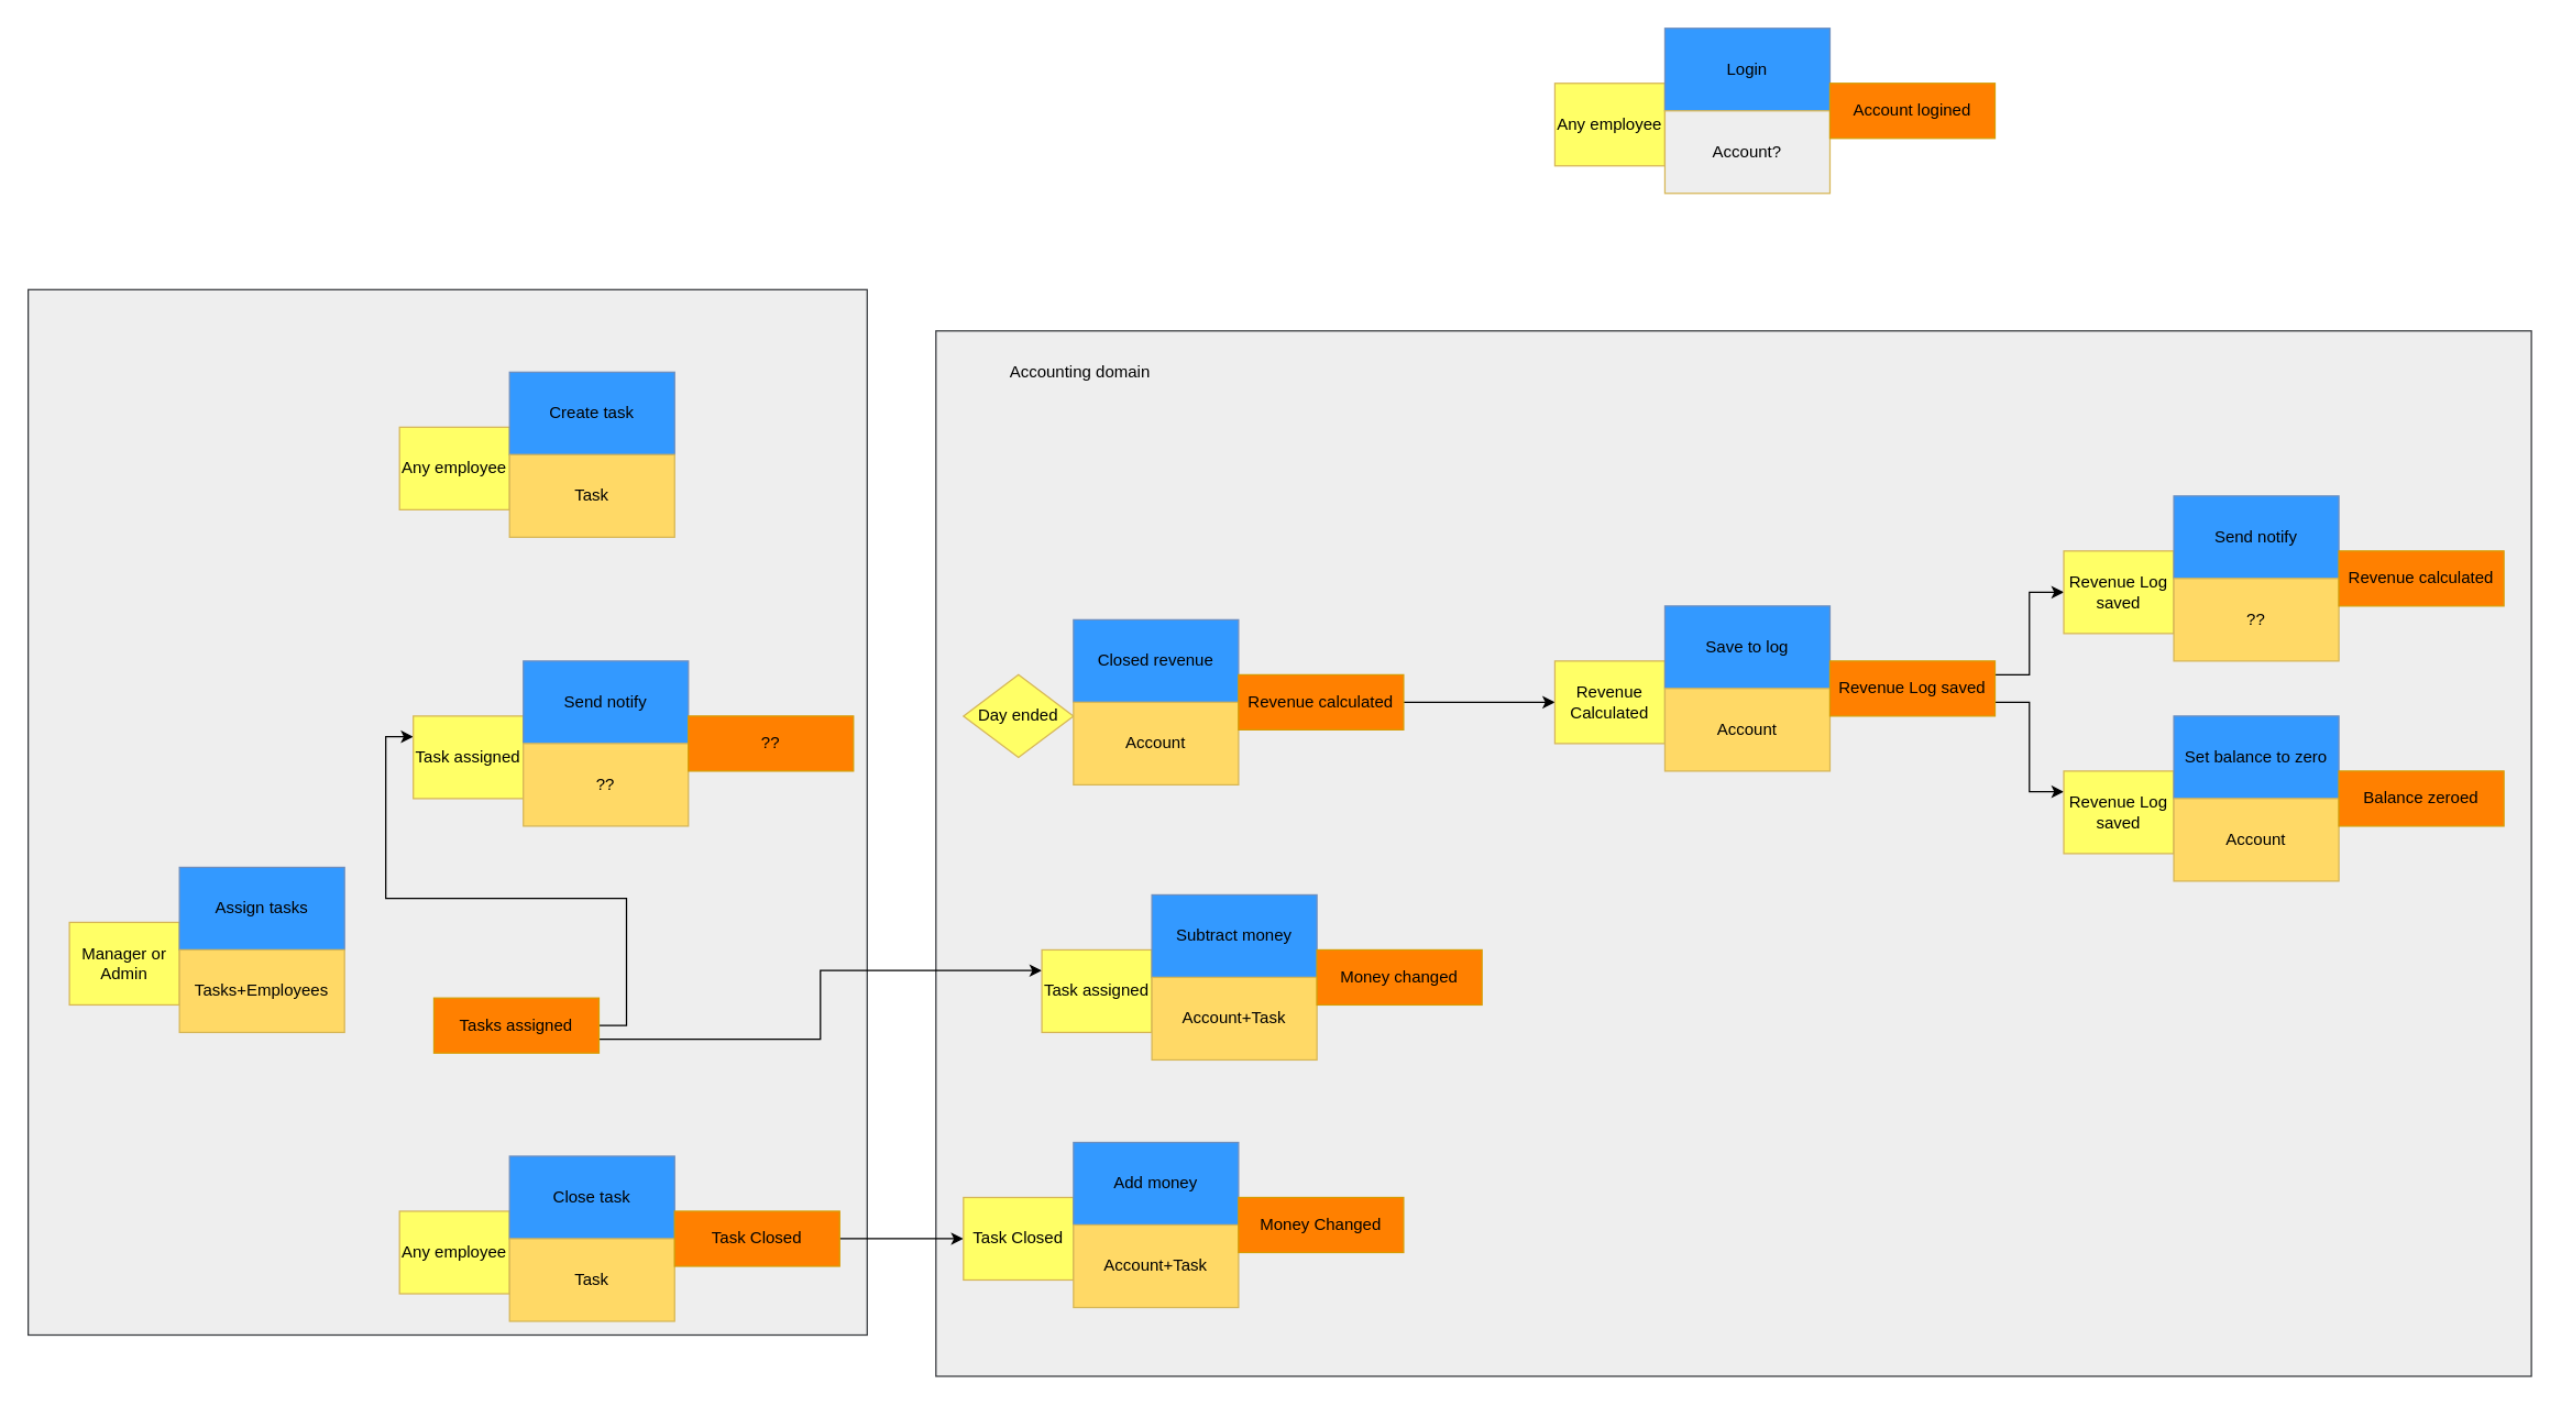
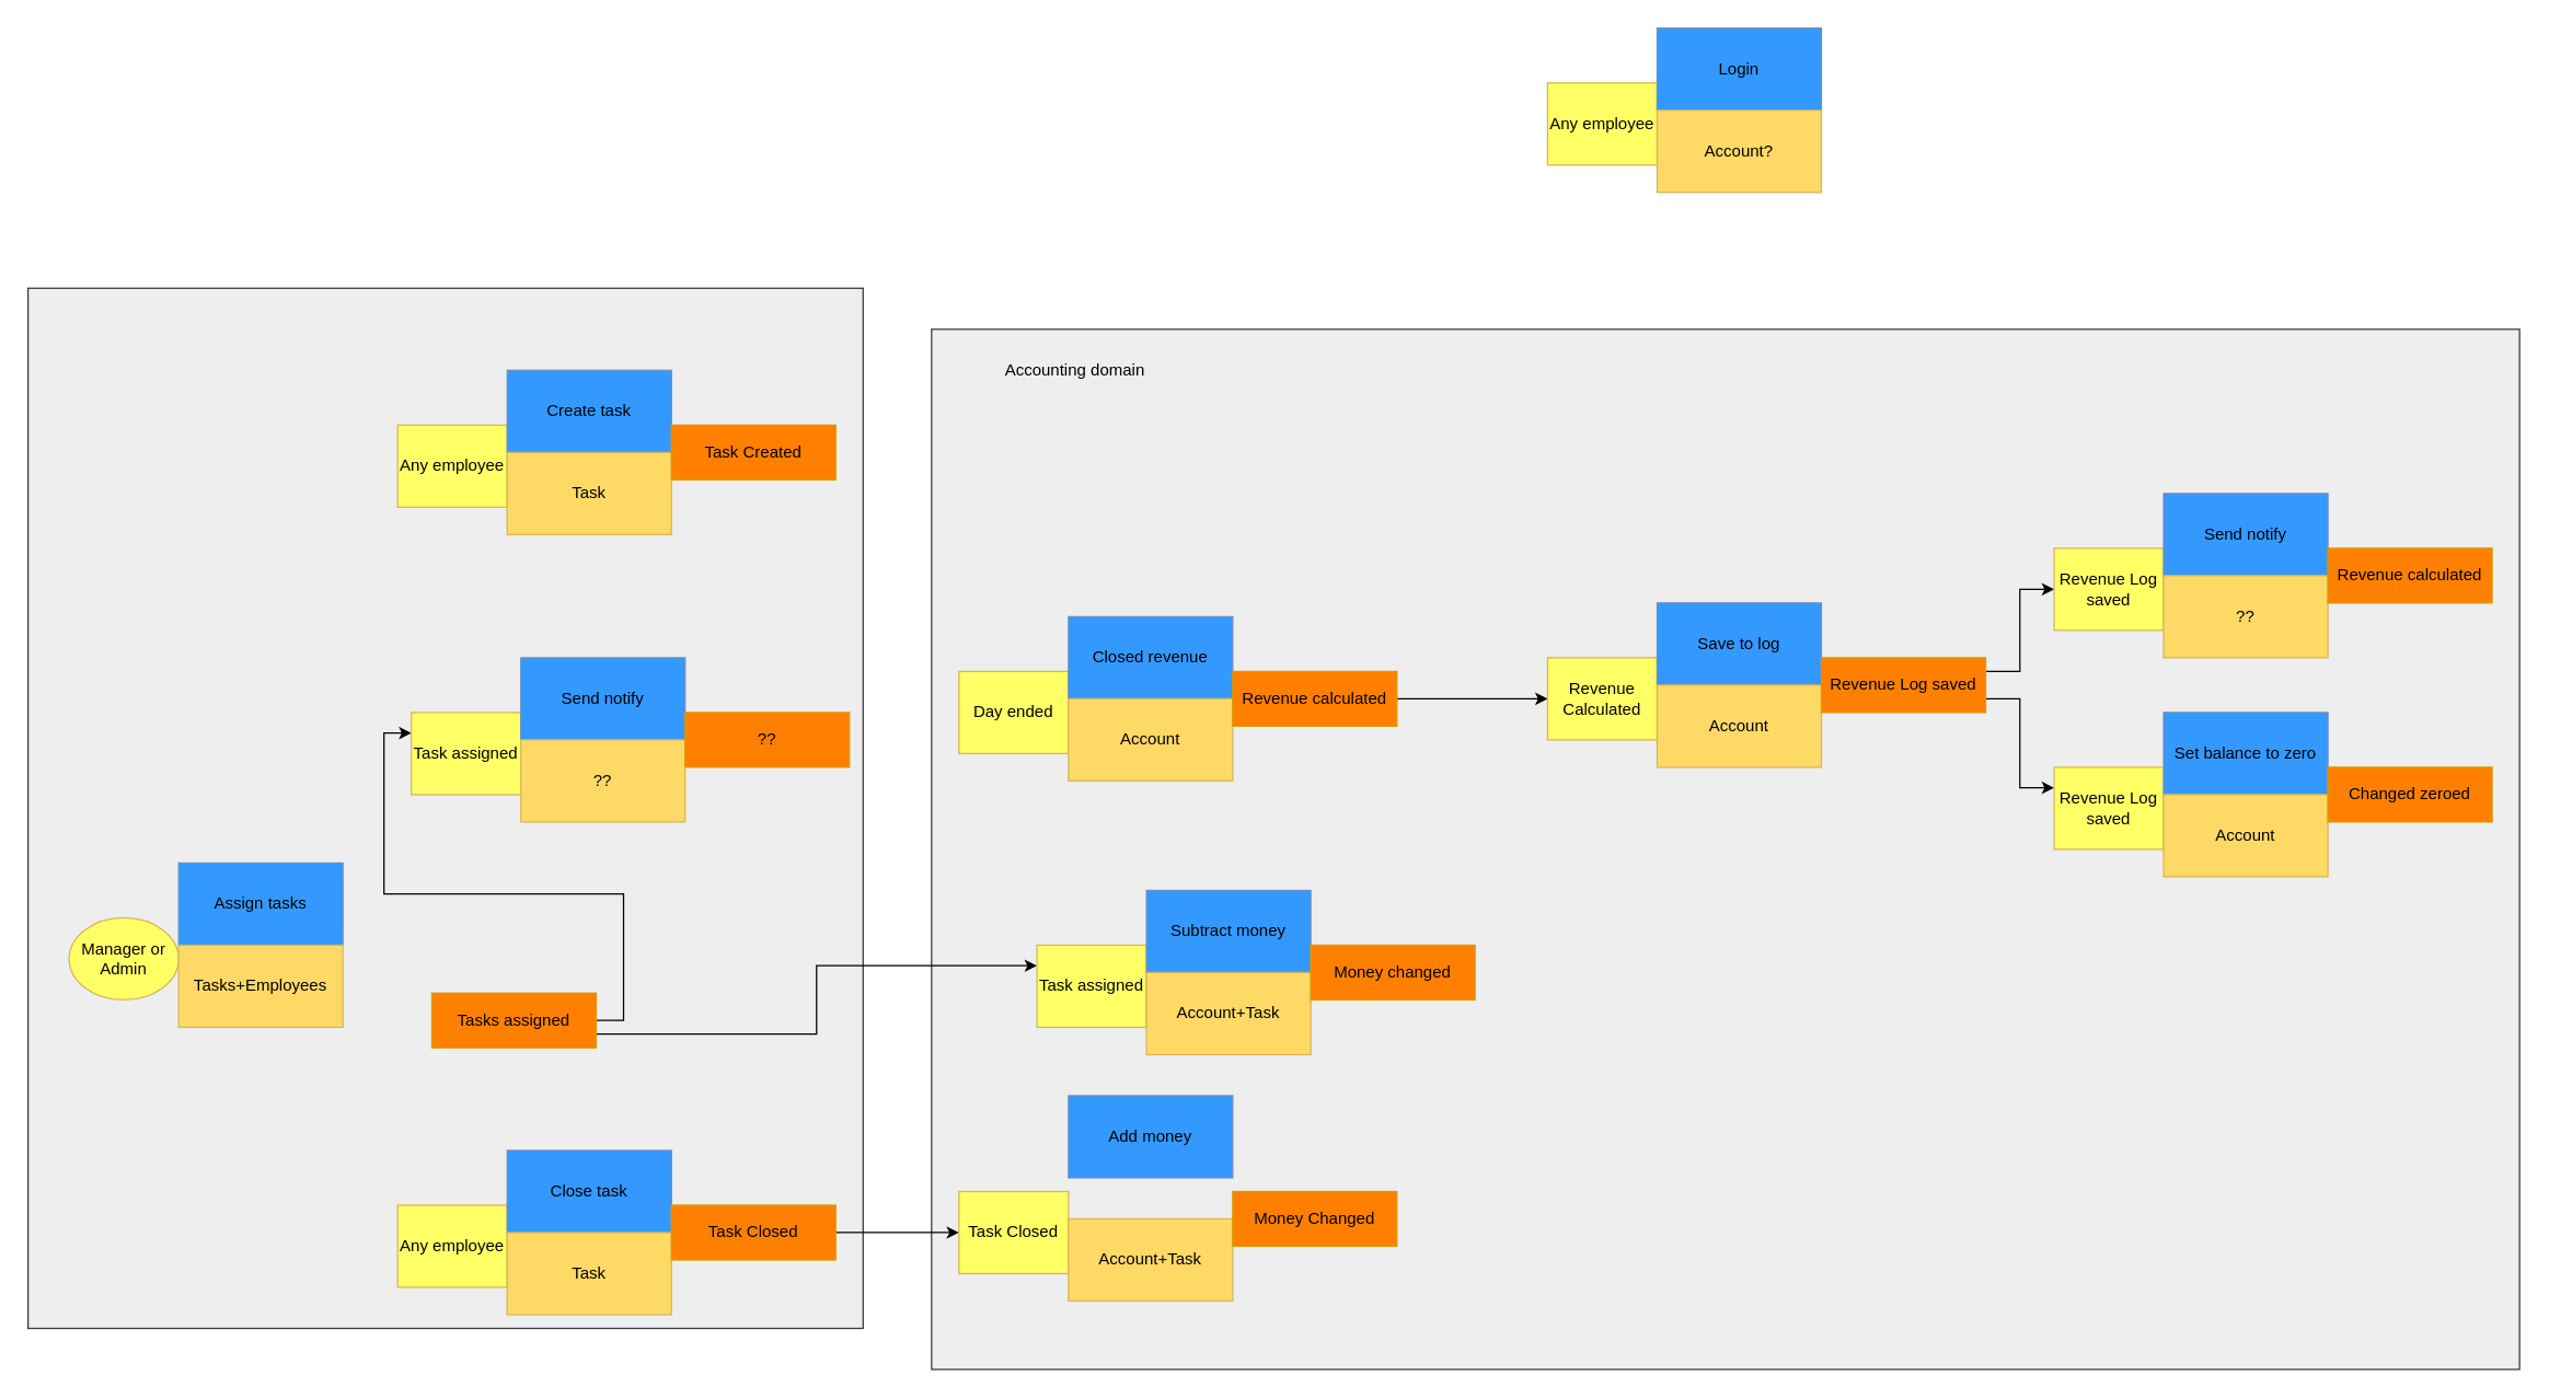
  <mxCell id="0" />
  <mxCell id="1" parent="0" />
  <mxCell id="2" value="" style="rounded=0;whiteSpace=wrap;html=1;fillColor=#eeeeee;strokeColor=#36393d;" parent="1" vertex="1"><mxGeometry x="680" y="240" width="1160" height="760" as="geometry" /></mxCell>
  <mxCell id="3" value="" style="rounded=0;whiteSpace=wrap;html=1;fillColor=#eeeeee;strokeColor=#36393d;" parent="1" vertex="1"><mxGeometry x="20" y="210" width="610" height="760" as="geometry" /></mxCell>
  <mxCell id="4" value="Any employee" style="rounded=0;whiteSpace=wrap;html=1;strokeColor=#d6b656;fillColor=#FFFF66;" parent="1" vertex="1"><mxGeometry x="290" y="310" width="80" height="60" as="geometry" /></mxCell>
  <mxCell id="5" value="Create task" style="rounded=0;whiteSpace=wrap;html=1;strokeColor=#6c8ebf;fillColor=#3399FF;" parent="1" vertex="1"><mxGeometry x="370" y="270" width="120" height="60" as="geometry" /></mxCell>
  <mxCell id="6" value="Task" style="rounded=0;whiteSpace=wrap;html=1;strokeColor=#d6b656;fillColor=#FFD966;" parent="1" vertex="1"><mxGeometry x="370" y="330" width="120" height="60" as="geometry" /></mxCell>
- <mxCell id="8" value="Manager or &lt;br&gt;Admin" style="rounded=0;whiteSpace=wrap;html=1;strokeColor=#d6b656;fillColor=#FFFF66;" parent="1" vertex="1"><mxGeometry x="50" y="670" width="80" height="60" as="geometry" /></mxCell>
+ <mxCell id="7" value="Task Created" style="rounded=0;whiteSpace=wrap;html=1;strokeColor=#d79b00;fillColor=#FF8000;" parent="1" vertex="1"><mxGeometry x="490" y="310" width="120" height="40" as="geometry" /></mxCell>
+ <mxCell id="8" value="Manager or &lt;br&gt;Admin" style="ellipse;whiteSpace=wrap;html=1;strokeColor=#d6b656;fillColor=#FFFF66;" parent="1" vertex="1"><mxGeometry x="50" y="670" width="80" height="60" as="geometry" /></mxCell>
  <mxCell id="9" value="Assign tasks" style="rounded=0;whiteSpace=wrap;html=1;strokeColor=#6c8ebf;fillColor=#3399FF;" parent="1" vertex="1"><mxGeometry x="130" y="630" width="120" height="60" as="geometry" /></mxCell>
  <mxCell id="10" value="Tasks+Employees" style="rounded=0;whiteSpace=wrap;html=1;strokeColor=#d6b656;fillColor=#FFD966;" parent="1" vertex="1"><mxGeometry x="130" y="690" width="120" height="60" as="geometry" /></mxCell>
  <mxCell id="11" style="edgeStyle=orthogonalEdgeStyle;rounded=0;orthogonalLoop=1;jettySize=auto;html=1;exitX=1;exitY=0.5;exitDx=0;exitDy=0;entryX=0;entryY=0.25;entryDx=0;entryDy=0;" parent="1" source="13" target="19" edge="1"><mxGeometry relative="1" as="geometry" /></mxCell>
  <mxCell id="12" style="edgeStyle=orthogonalEdgeStyle;rounded=0;orthogonalLoop=1;jettySize=auto;html=1;exitX=1;exitY=0.75;exitDx=0;exitDy=0;entryX=0;entryY=0.25;entryDx=0;entryDy=0;" parent="1" source="13" target="23" edge="1"><mxGeometry relative="1" as="geometry" /></mxCell>
  <mxCell id="13" value="Tasks assigned" style="rounded=0;whiteSpace=wrap;html=1;strokeColor=#d79b00;fillColor=#FF8000;" parent="1" vertex="1"><mxGeometry x="315" y="725" width="120" height="40" as="geometry" /></mxCell>
  <mxCell id="14" value="Any employee" style="rounded=0;whiteSpace=wrap;html=1;strokeColor=#d6b656;fillColor=#FFFF66;" parent="1" vertex="1"><mxGeometry x="290" y="880" width="80" height="60" as="geometry" /></mxCell>
  <mxCell id="15" value="Close task" style="rounded=0;whiteSpace=wrap;html=1;strokeColor=#6c8ebf;fillColor=#3399FF;" parent="1" vertex="1"><mxGeometry x="370" y="840" width="120" height="60" as="geometry" /></mxCell>
  <mxCell id="16" value="Task" style="rounded=0;whiteSpace=wrap;html=1;strokeColor=#d6b656;fillColor=#FFD966;" parent="1" vertex="1"><mxGeometry x="370" y="900" width="120" height="60" as="geometry" /></mxCell>
  <mxCell id="17" style="edgeStyle=orthogonalEdgeStyle;rounded=0;orthogonalLoop=1;jettySize=auto;html=1;exitX=1;exitY=0.5;exitDx=0;exitDy=0;entryX=0;entryY=0.5;entryDx=0;entryDy=0;" parent="1" source="18" target="27" edge="1"><mxGeometry relative="1" as="geometry" /></mxCell>
  <mxCell id="18" value="Task Closed" style="rounded=0;whiteSpace=wrap;html=1;strokeColor=#d79b00;fillColor=#FF8000;" parent="1" vertex="1"><mxGeometry x="490" y="880" width="120" height="40" as="geometry" /></mxCell>
  <mxCell id="19" value="Task assigned" style="rounded=0;whiteSpace=wrap;html=1;strokeColor=#d6b656;fillColor=#FFFF66;" parent="1" vertex="1"><mxGeometry x="300" y="520" width="80" height="60" as="geometry" /></mxCell>
  <mxCell id="20" value="Send notify" style="rounded=0;whiteSpace=wrap;html=1;strokeColor=#6c8ebf;fillColor=#3399FF;" parent="1" vertex="1"><mxGeometry x="380" y="480" width="120" height="60" as="geometry" /></mxCell>
  <mxCell id="21" value="??" style="rounded=0;whiteSpace=wrap;html=1;strokeColor=#d6b656;fillColor=#FFD966;" parent="1" vertex="1"><mxGeometry x="380" y="540" width="120" height="60" as="geometry" /></mxCell>
  <mxCell id="22" value="??" style="rounded=0;whiteSpace=wrap;html=1;strokeColor=#d79b00;fillColor=#FF8000;" parent="1" vertex="1"><mxGeometry x="500" y="520" width="120" height="40" as="geometry" /></mxCell>
  <mxCell id="23" value="Task assigned" style="rounded=0;whiteSpace=wrap;html=1;strokeColor=#d6b656;fillColor=#FFFF66;" parent="1" vertex="1"><mxGeometry x="757" y="690" width="80" height="60" as="geometry" /></mxCell>
  <mxCell id="24" value="Subtract money" style="rounded=0;whiteSpace=wrap;html=1;strokeColor=#6c8ebf;fillColor=#3399FF;" parent="1" vertex="1"><mxGeometry x="837" y="650" width="120" height="60" as="geometry" /></mxCell>
  <mxCell id="25" value="Account+Task" style="rounded=0;whiteSpace=wrap;html=1;strokeColor=#d6b656;fillColor=#FFD966;" parent="1" vertex="1"><mxGeometry x="837" y="710" width="120" height="60" as="geometry" /></mxCell>
  <mxCell id="26" value="Money changed" style="rounded=0;whiteSpace=wrap;html=1;strokeColor=#d79b00;fillColor=#FF8000;" parent="1" vertex="1"><mxGeometry x="957" y="690" width="120" height="40" as="geometry" /></mxCell>
  <mxCell id="27" value="Task Closed" style="rounded=0;whiteSpace=wrap;html=1;strokeColor=#d6b656;fillColor=#FFFF66;" parent="1" vertex="1"><mxGeometry x="700" y="870" width="80" height="60" as="geometry" /></mxCell>
- <mxCell id="28" value="Add money" style="rounded=0;whiteSpace=wrap;html=1;strokeColor=#6c8ebf;fillColor=#3399FF;" parent="1" vertex="1"><mxGeometry x="780" y="830" width="120" height="60" as="geometry" /></mxCell>
+ <mxCell id="28" value="Add money" style="rounded=0;whiteSpace=wrap;html=1;strokeColor=#6c8ebf;fillColor=#3399FF;" parent="1" vertex="1"><mxGeometry x="780" y="800" width="120" height="60" as="geometry" /></mxCell>
  <mxCell id="29" value="Account+Task" style="rounded=0;whiteSpace=wrap;html=1;strokeColor=#d6b656;fillColor=#FFD966;" parent="1" vertex="1"><mxGeometry x="780" y="890" width="120" height="60" as="geometry" /></mxCell>
  <mxCell id="30" value="Money Changed" style="rounded=0;whiteSpace=wrap;html=1;strokeColor=#d79b00;fillColor=#FF8000;" parent="1" vertex="1"><mxGeometry x="900" y="870" width="120" height="40" as="geometry" /></mxCell>
- <mxCell id="31" value="Day ended" style="rhombus;whiteSpace=wrap;html=1;strokeColor=#d6b656;fillColor=#FFFF66;" parent="1" vertex="1"><mxGeometry x="700" y="490" width="80" height="60" as="geometry" /></mxCell>
+ <mxCell id="31" value="Day ended" style="rounded=0;whiteSpace=wrap;html=1;strokeColor=#d6b656;fillColor=#FFFF66;" parent="1" vertex="1"><mxGeometry x="700" y="490" width="80" height="60" as="geometry" /></mxCell>
  <mxCell id="32" value="Closed revenue" style="rounded=0;whiteSpace=wrap;html=1;strokeColor=#6c8ebf;fillColor=#3399FF;" parent="1" vertex="1"><mxGeometry x="780" y="450" width="120" height="60" as="geometry" /></mxCell>
  <mxCell id="33" value="Account" style="rounded=0;whiteSpace=wrap;html=1;strokeColor=#d6b656;fillColor=#FFD966;" parent="1" vertex="1"><mxGeometry x="780" y="510" width="120" height="60" as="geometry" /></mxCell>
  <mxCell id="34" style="edgeStyle=orthogonalEdgeStyle;rounded=0;orthogonalLoop=1;jettySize=auto;html=1;exitX=1;exitY=0.5;exitDx=0;exitDy=0;entryX=0;entryY=0.5;entryDx=0;entryDy=0;" parent="1" source="35" target="36" edge="1"><mxGeometry relative="1" as="geometry" /></mxCell>
  <mxCell id="35" value="Revenue calculated" style="rounded=0;whiteSpace=wrap;html=1;strokeColor=#d79b00;fillColor=#FF8000;" parent="1" vertex="1"><mxGeometry x="900" y="490" width="120" height="40" as="geometry" /></mxCell>
  <mxCell id="36" value="Revenue Calculated" style="rounded=0;whiteSpace=wrap;html=1;strokeColor=#d6b656;fillColor=#FFFF66;" parent="1" vertex="1"><mxGeometry x="1130" y="480" width="80" height="60" as="geometry" /></mxCell>
  <mxCell id="37" value="Save to log" style="rounded=0;whiteSpace=wrap;html=1;strokeColor=#6c8ebf;fillColor=#3399FF;" parent="1" vertex="1"><mxGeometry x="1210" y="440" width="120" height="60" as="geometry" /></mxCell>
  <mxCell id="38" value="Account" style="rounded=0;whiteSpace=wrap;html=1;strokeColor=#d6b656;fillColor=#FFD966;" parent="1" vertex="1"><mxGeometry x="1210" y="500" width="120" height="60" as="geometry" /></mxCell>
  <mxCell id="39" style="edgeStyle=orthogonalEdgeStyle;rounded=0;orthogonalLoop=1;jettySize=auto;html=1;exitX=1;exitY=0.25;exitDx=0;exitDy=0;entryX=0;entryY=0.5;entryDx=0;entryDy=0;" parent="1" source="41" target="42" edge="1"><mxGeometry relative="1" as="geometry" /></mxCell>
  <mxCell id="40" style="edgeStyle=orthogonalEdgeStyle;rounded=0;orthogonalLoop=1;jettySize=auto;html=1;exitX=1;exitY=0.75;exitDx=0;exitDy=0;entryX=0;entryY=0.25;entryDx=0;entryDy=0;" parent="1" source="41" target="46" edge="1"><mxGeometry relative="1" as="geometry" /></mxCell>
  <mxCell id="41" value="Revenue Log saved" style="rounded=0;whiteSpace=wrap;html=1;strokeColor=#d79b00;fillColor=#FF8000;" parent="1" vertex="1"><mxGeometry x="1330" y="480" width="120" height="40" as="geometry" /></mxCell>
  <mxCell id="42" value="Revenue Log saved" style="rounded=0;whiteSpace=wrap;html=1;strokeColor=#d6b656;fillColor=#FFFF66;" parent="1" vertex="1"><mxGeometry x="1500" y="400" width="80" height="60" as="geometry" /></mxCell>
  <mxCell id="43" value="Send notify" style="rounded=0;whiteSpace=wrap;html=1;strokeColor=#6c8ebf;fillColor=#3399FF;" parent="1" vertex="1"><mxGeometry x="1580" y="360" width="120" height="60" as="geometry" /></mxCell>
  <mxCell id="44" value="??" style="rounded=0;whiteSpace=wrap;html=1;strokeColor=#d6b656;fillColor=#FFD966;" parent="1" vertex="1"><mxGeometry x="1580" y="420" width="120" height="60" as="geometry" /></mxCell>
  <mxCell id="45" value="Revenue calculated" style="rounded=0;whiteSpace=wrap;html=1;strokeColor=#d79b00;fillColor=#FF8000;" parent="1" vertex="1"><mxGeometry x="1700" y="400" width="120" height="40" as="geometry" /></mxCell>
  <mxCell id="46" value="Revenue Log saved" style="rounded=0;whiteSpace=wrap;html=1;strokeColor=#d6b656;fillColor=#FFFF66;" parent="1" vertex="1"><mxGeometry x="1500" y="560" width="80" height="60" as="geometry" /></mxCell>
  <mxCell id="47" value="Set balance to zero" style="rounded=0;whiteSpace=wrap;html=1;strokeColor=#6c8ebf;fillColor=#3399FF;" parent="1" vertex="1"><mxGeometry x="1580" y="520" width="120" height="60" as="geometry" /></mxCell>
  <mxCell id="48" value="Account" style="rounded=0;whiteSpace=wrap;html=1;strokeColor=#d6b656;fillColor=#FFD966;" parent="1" vertex="1"><mxGeometry x="1580" y="580" width="120" height="60" as="geometry" /></mxCell>
- <mxCell id="49" value="Balance zeroed" style="rounded=0;whiteSpace=wrap;html=1;strokeColor=#d79b00;fillColor=#FF8000;" parent="1" vertex="1"><mxGeometry x="1700" y="560" width="120" height="40" as="geometry" /></mxCell>
+ <mxCell id="49" value="Changed zeroed" style="rounded=0;whiteSpace=wrap;html=1;strokeColor=#d79b00;fillColor=#FF8000;" parent="1" vertex="1"><mxGeometry x="1700" y="560" width="120" height="40" as="geometry" /></mxCell>
  <mxCell id="50" value="Any employee" style="rounded=0;whiteSpace=wrap;html=1;strokeColor=#d6b656;fillColor=#FFFF66;" parent="1" vertex="1"><mxGeometry x="1130" y="60" width="80" height="60" as="geometry" /></mxCell>
  <mxCell id="51" value="Login" style="rounded=0;whiteSpace=wrap;html=1;strokeColor=#6c8ebf;fillColor=#3399FF;" parent="1" vertex="1"><mxGeometry x="1210" y="20" width="120" height="60" as="geometry" /></mxCell>
- <mxCell id="52" value="Account?" style="rounded=0;whiteSpace=wrap;html=1;strokeColor=#d6b656;fillColor=#eeeeee;" parent="1" vertex="1"><mxGeometry x="1210" y="80" width="120" height="60" as="geometry" /></mxCell>
- <mxCell id="53" value="Account logined" style="rounded=0;whiteSpace=wrap;html=1;strokeColor=#d79b00;fillColor=#FF8000;" parent="1" vertex="1"><mxGeometry x="1330" y="60" width="120" height="40" as="geometry" /></mxCell>
+ <mxCell id="52" value="Account?" style="rounded=0;whiteSpace=wrap;html=1;strokeColor=#d6b656;fillColor=#FFD966;" parent="1" vertex="1"><mxGeometry x="1210" y="80" width="120" height="60" as="geometry" /></mxCell>
  <mxCell id="54" value="Accounting domain" style="text;html=1;strokeColor=none;fillColor=none;align=center;verticalAlign=middle;whiteSpace=wrap;rounded=0;" parent="1" vertex="1"><mxGeometry x="720" y="260" width="130" height="20" as="geometry" /></mxCell>
